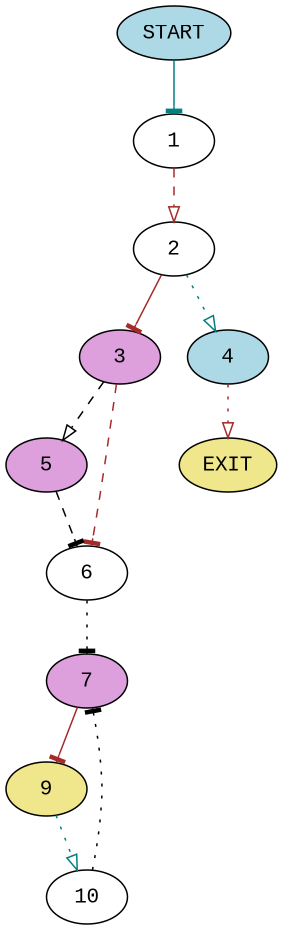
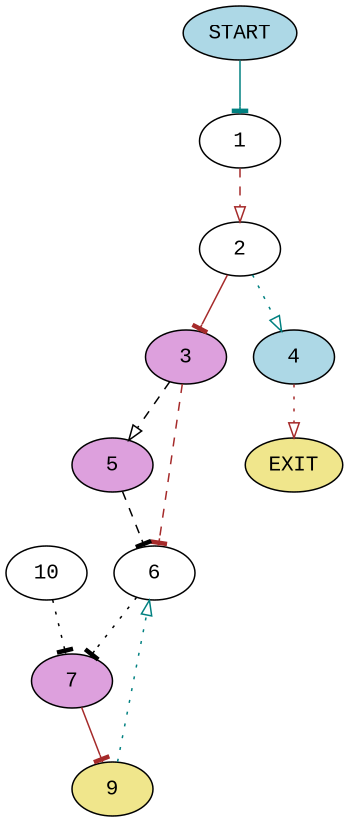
  digraph {
    fontname="Liberation Mono"
    node [fillcolor=white fontname="Liberation Mono" style=filled]
    edge [arrowhead=tee color=brown fontname="Liberation Mono" style=dotted]
    n1 [fillcolor=lightblue label=START]
    1
    2
    3 [fillcolor=plum]
    4 [fillcolor=lightblue]
    5 [fillcolor=plum]
    6
    n8 [fillcolor=khaki label=EXIT]
    7 [fillcolor=plum]
    9 [fillcolor=khaki]
    10
    n1 -> 1 [color=teal style=solid]
    1 -> 2 [arrowhead=onormal style=dashed]
    2 -> 3 [style=solid]
    2 -> 4 [arrowhead=onormal color=teal]
    3 -> 5 [arrowhead=onormal color=black style=dashed]
    3 -> 6 [style=dashed]
    4 -> n8 [arrowhead=onormal]
    5 -> 6 [color=black style=dashed]
    6 -> 7 [color=black]
    7 -> 9 [style=solid]
-   9 -> 10 [arrowhead=onormal color=teal]
+   9 -> 6 [arrowhead=onormal color=teal]
    10 -> 7 [color=black]
  }
